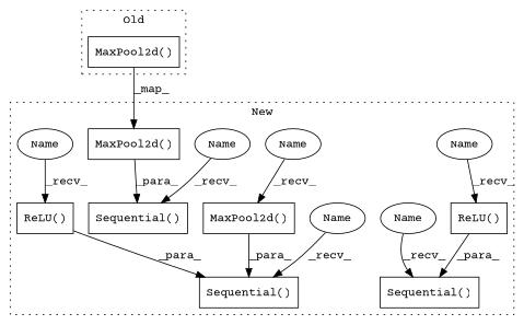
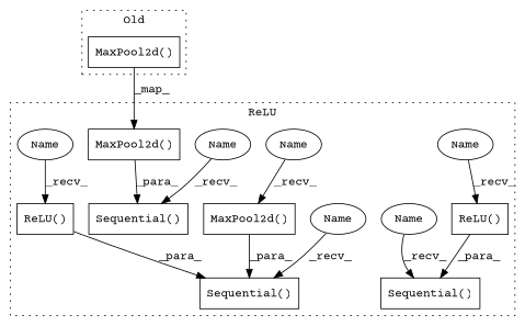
  digraph {
    fontname="Courier Prime"
    node [a=75 l=2 s=5572 shape=box fontname="Courier Prime"]
    edge [fontname="Courier Prime"]
    n1 [l=48 label="MaxPool2d()" s=5948]
    n2 [l="35,19" label="Sequential()" s="5722,5996"]
    n3 [l=21 label="ReLU()"]
    n4 [l="35,19" label="Sequential()" s="6063,6337"]
    n5 [l=21 label="ReLU()" s=6246]
    n6 [l="14,1" label="Sequential()" s="5411,5593"]
    n7 [l=48 label="MaxPool2d()" s=6289]
    n8 [a=87 label=Name s=5411 shape=ellipse]
    n9 [a=87 label=Name shape=ellipse]
    n10 [a=87 label=Name s=6246 shape=ellipse]
    n11 [a=87 label=Name s=6063 shape=ellipse]
    n12 [a=87 label=Name s=6289 shape=ellipse]
    n13 [a=87 label=Name s=5722 shape=ellipse]
    n14 [l=48 label="MaxPool2d()" s=5548]
    subgraph cluster_1 {
-     label=New
+     label=ReLU
      style=dotted
      n1
      n2
      n3
      n4
      n5
      n6
      n7
      n8
      n9
      n10
      n11
      n12
      n13
    }
    subgraph cluster_2 {
      label=Old
      style=dotted
      n14
    }
    n1 -> n2 [label=_para_]
    n3 -> n6 [label=_para_]
    n5 -> n4 [label=_para_]
    n7 -> n4 [label=_para_]
    n8 -> n6 [label=_recv_]
    n9 -> n3 [label=_recv_]
    n10 -> n5 [label=_recv_]
    n11 -> n4 [label=_recv_]
    n12 -> n7 [label=_recv_]
    n13 -> n2 [label=_recv_]
    n14 -> n1 [label=_map_]
  }
